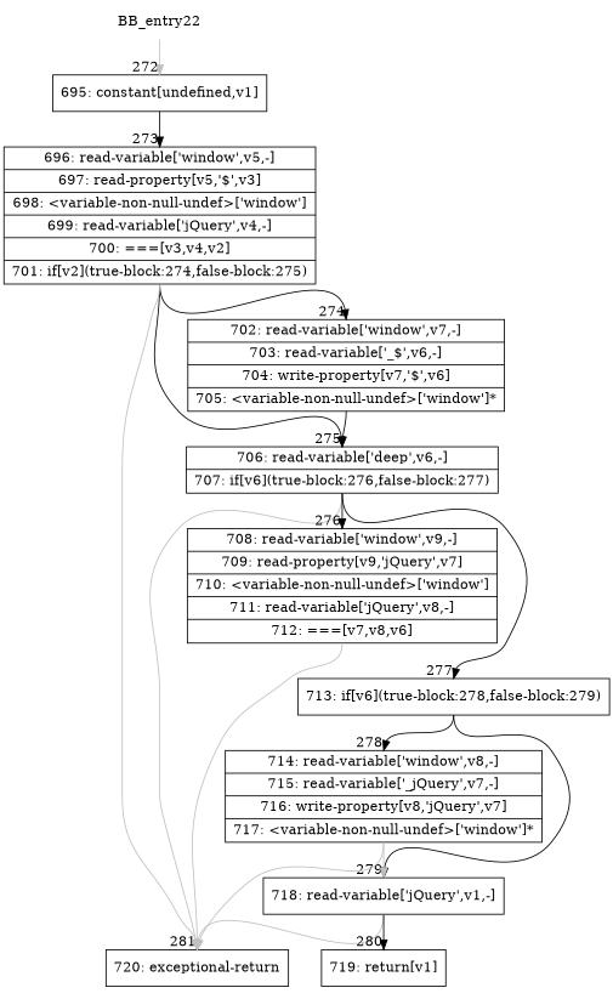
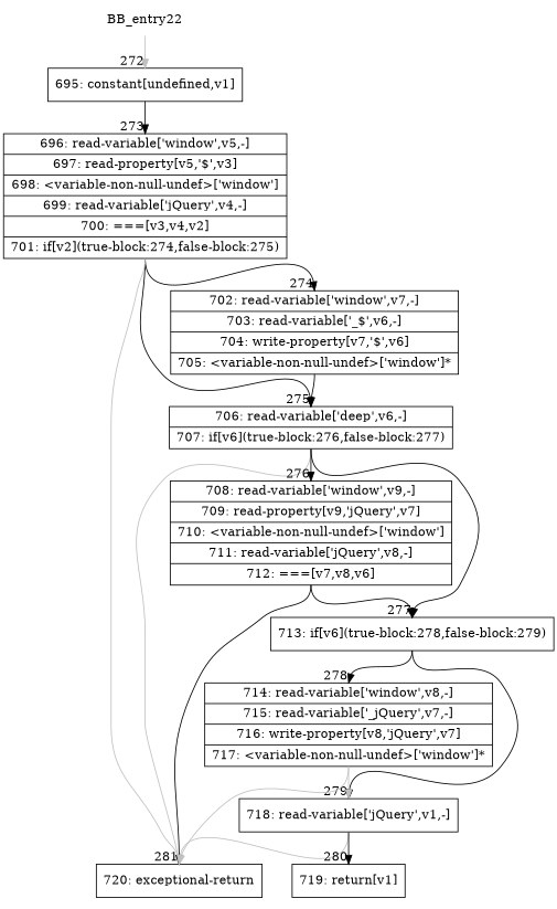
  digraph {
    rankdir=TD
    node [shape=record]
    edge [headport=n tailport=s]
    BB_entry22 [shape=none]
    n2 [label="{695: constant[undefined,v1]}"]
    n3 [label="{696: read-variable['window',v5,-]|697: read-property[v5,'$',v3]|698: \<variable-non-null-undef\>['window']|699: read-variable['jQuery',v4,-]|700: ===[v3,v4,v2]|701: if[v2](true-block:274,false-block:275)}"]
    n4 [label="{702: read-variable['window',v7,-]|703: read-variable['_$',v6,-]|704: write-property[v7,'$',v6]|705: \<variable-non-null-undef\>['window']*}"]
    n5 [label="{706: read-variable['deep',v6,-]|707: if[v6](true-block:276,false-block:277)}"]
    n6 [label="{720: exceptional-return}"]
    n7 [label="{713: if[v6](true-block:278,false-block:279)}"]
    n8 [label="{708: read-variable['window',v9,-]|709: read-property[v9,'jQuery',v7]|710: \<variable-non-null-undef\>['window']|711: read-variable['jQuery',v8,-]|712: ===[v7,v8,v6]}"]
    n9 [label="{714: read-variable['window',v8,-]|715: read-variable['_jQuery',v7,-]|716: write-property[v8,'jQuery',v7]|717: \<variable-non-null-undef\>['window']*}"]
    n10 [label="{718: read-variable['jQuery',v1,-]}"]
    n11 [label="{719: return[v1]}"]
    BB_entry22 -> n2 [color=gray headlabel="    272"]
    n2 -> n3 [headlabel="      273"]
    n3 -> n4 [headlabel="      274"]
    n3 -> n5 [headlabel="      275"]
    n3 -> n6 [color=gray headlabel="      281"]
    n4 -> n5
    n5 -> n6 [color=gray]
    n5 -> n7 [headlabel="      277"]
    n5 -> n8 [headlabel="      276"]
    n7 -> n9 [headlabel="      278"]
    n7 -> n10 [headlabel="      279"]
-   n8 -> n6 [color=gray]
+   n8 -> n6 [color=black]
+   n8 -> n7
    n9 -> n6 [color=gray]
    n9 -> n10 [color=gray]
    n10 -> n6 [color=gray]
    n10 -> n11 [headlabel="      280"]
  }
